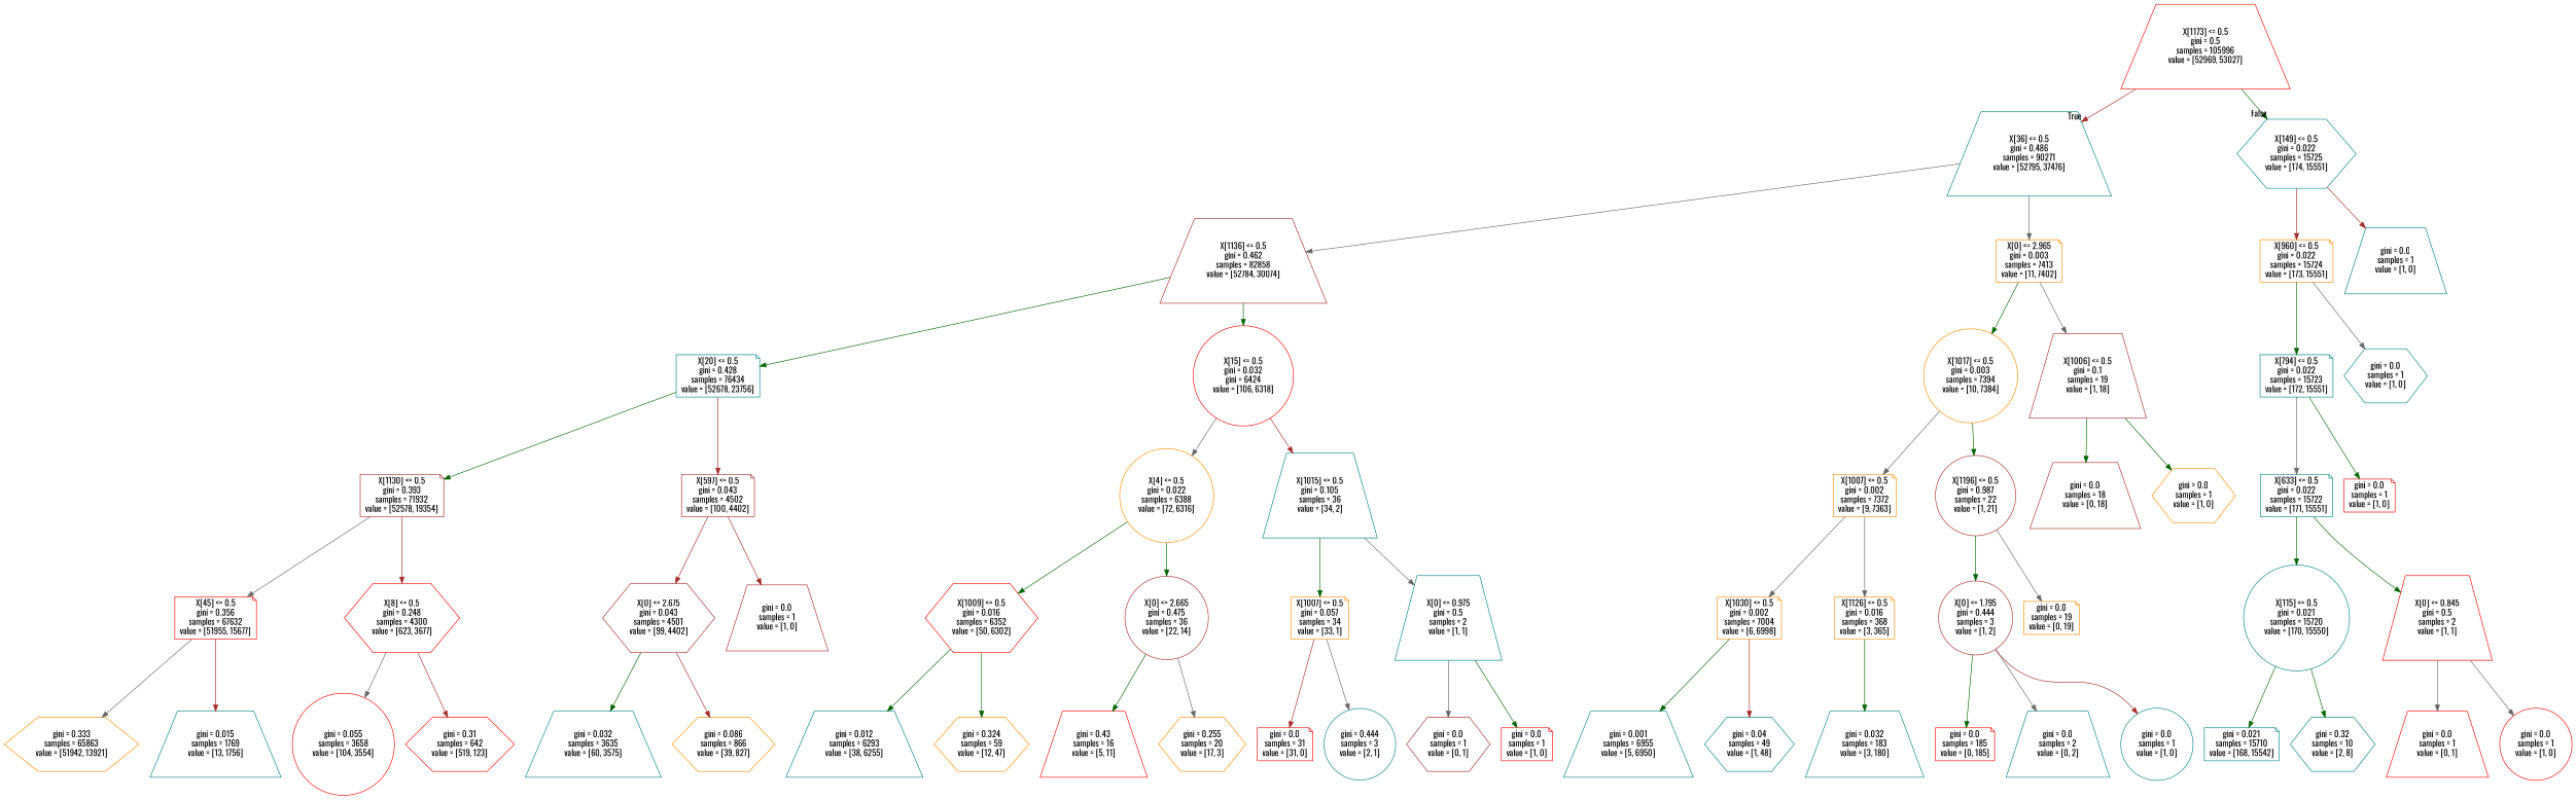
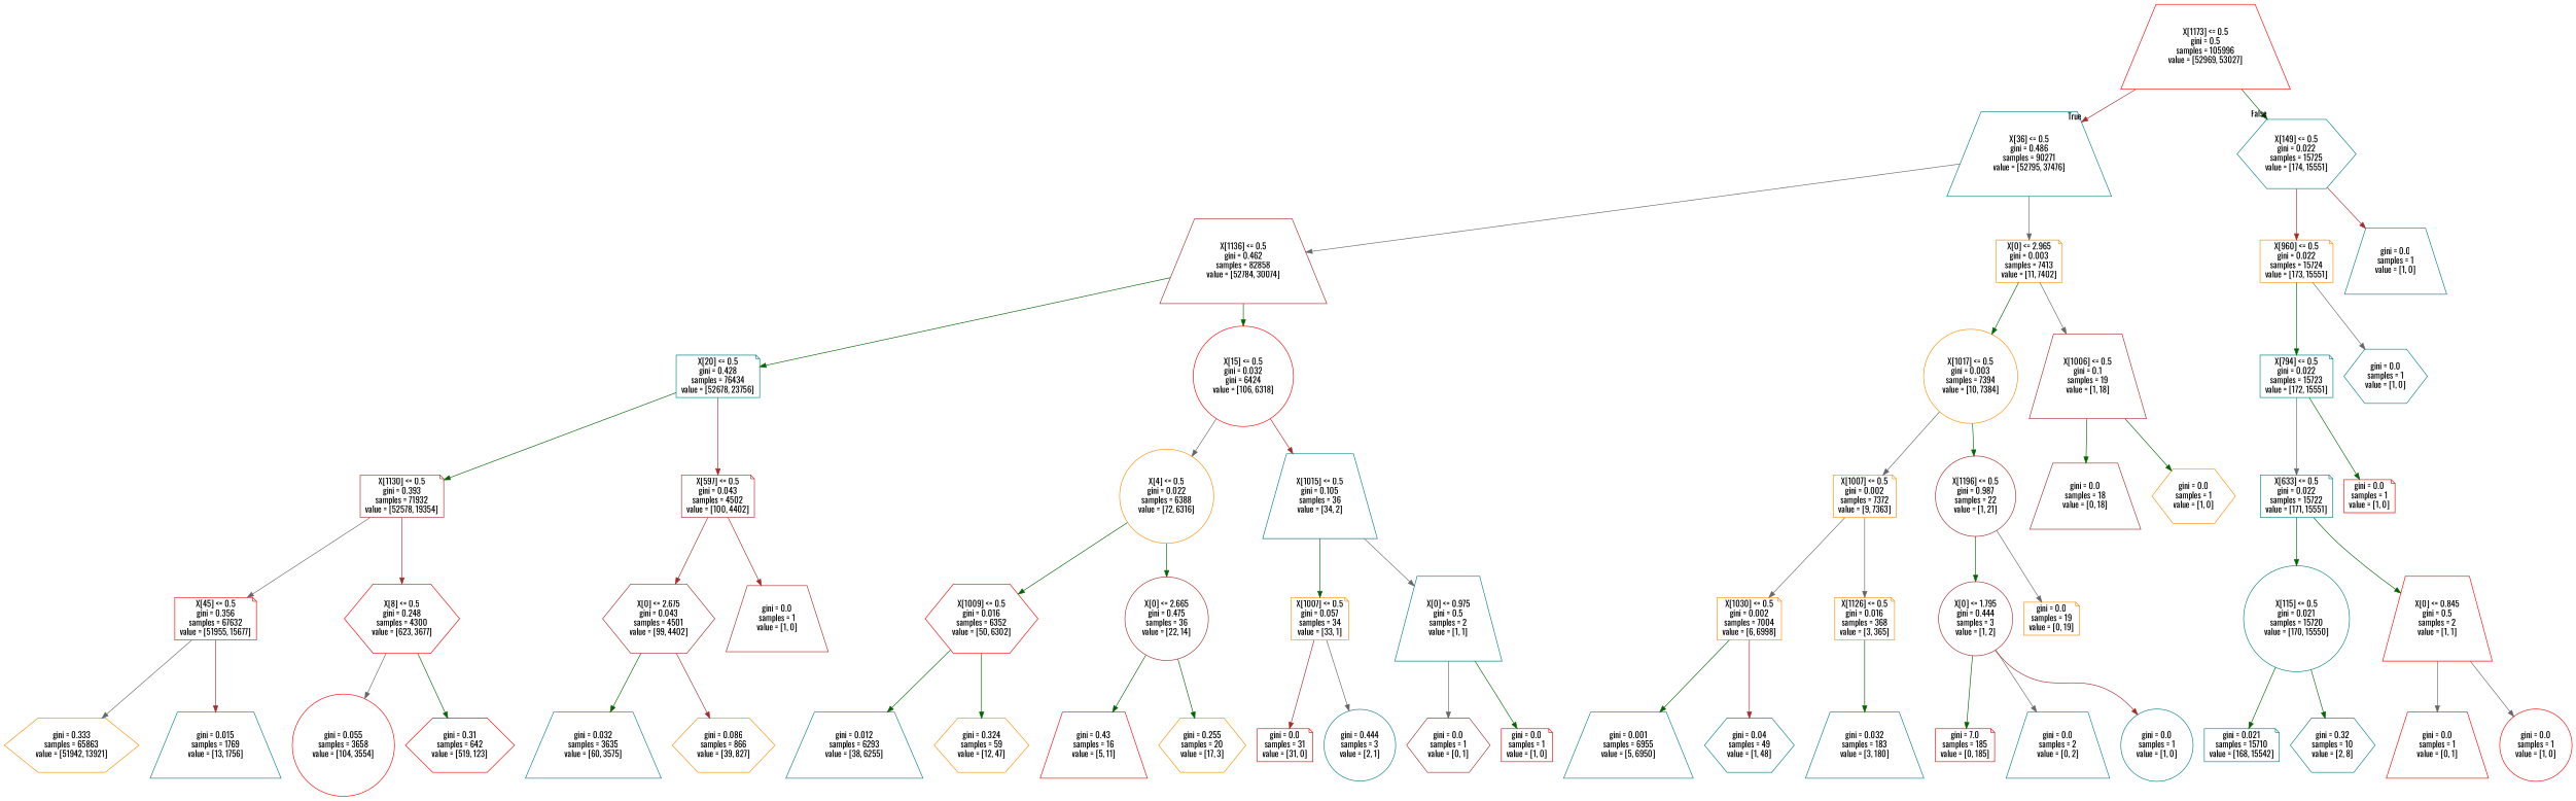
  digraph {
    fontname=Oswald
    node [color=teal fontname=Oswald shape=trapezium]
    edge [color=darkgreen fontname=Oswald]
    n1 [color=red label="X[1173] <= 0.5\ngini = 0.5\nsamples = 105996\nvalue = [52969, 53027]"]
    n2 [label="X[36] <= 0.5\ngini = 0.486\nsamples = 90271\nvalue = [52795, 37476]"]
    n3 [label="X[149] <= 0.5\ngini = 0.022\nsamples = 15725\nvalue = [174, 15551]" shape=hexagon]
    n4 [color=brown label="X[1136] <= 0.5\ngini = 0.462\nsamples = 82858\nvalue = [52784, 30074]"]
    n5 [color=darkorange label="X[0] <= 2.965\ngini = 0.003\nsamples = 7413\nvalue = [11, 7402]" shape=note]
    n6 [color=darkorange label="X[960] <= 0.5\ngini = 0.022\nsamples = 15724\nvalue = [173, 15551]" shape=note]
    n7 [label="gini = 0.0\nsamples = 1\nvalue = [1, 0]"]
    n8 [label="X[20] <= 0.5\ngini = 0.428\nsamples = 76434\nvalue = [52678, 23756]" shape=note]
    n9 [color=red label="X[15] <= 0.5\ngini = 0.032\ngini = 6424\nvalue = [106, 6318]" shape=circle]
    n10 [color=darkorange label="X[1017] <= 0.5\ngini = 0.003\nsamples = 7394\nvalue = [10, 7384]" shape=circle]
    n11 [color=brown label="X[1006] <= 0.5\ngini = 0.1\nsamples = 19\nvalue = [1, 18]"]
    n12 [color=brown label="X[1130] <= 0.5\ngini = 0.393\nsamples = 71932\nvalue = [52578, 19354]" shape=note]
    n13 [color=brown label="X[597] <= 0.5\ngini = 0.043\nsamples = 4502\nvalue = [100, 4402]" shape=note]
    n14 [color=darkorange label="X[4] <= 0.5\ngini = 0.022\nsamples = 6388\nvalue = [72, 6316]" shape=circle]
    n15 [label="X[1015] <= 0.5\ngini = 0.105\nsamples = 36\nvalue = [34, 2]"]
    n16 [color=red label="X[45] <= 0.5\ngini = 0.356\nsamples = 67632\nvalue = [51955, 15677]" shape=note]
    n17 [color=red label="X[8] <= 0.5\ngini = 0.248\nsamples = 4300\nvalue = [623, 3677]" shape=hexagon]
    n18 [color=brown label="X[0] <= 2.675\ngini = 0.043\nsamples = 4501\nvalue = [99, 4402]" shape=hexagon]
    n19 [color=brown label="gini = 0.0\nsamples = 1\nvalue = [1, 0]"]
    n20 [color=darkorange label="gini = 0.333\nsamples = 65863\nvalue = [51942, 13921]" shape=hexagon]
    n21 [label="gini = 0.015\nsamples = 1769\nvalue = [13, 1756]"]
    n22 [color=red label="gini = 0.055\nsamples = 3658\nvalue = [104, 3554]" shape=circle]
    n23 [color=red label="gini = 0.31\nsamples = 642\nvalue = [519, 123]" shape=hexagon]
    n24 [label="gini = 0.032\nsamples = 3635\nvalue = [60, 3575]"]
    n25 [color=darkorange label="gini = 0.086\nsamples = 866\nvalue = [39, 827]" shape=hexagon]
    n26 [color=red label="X[1009] <= 0.5\ngini = 0.016\nsamples = 6352\nvalue = [50, 6302]" shape=hexagon]
    n27 [color=brown label="X[0] <= 2.665\ngini = 0.475\nsamples = 36\nvalue = [22, 14]" shape=circle]
    n28 [color=darkorange label="X[1007] <= 0.5\ngini = 0.057\nsamples = 34\nvalue = [33, 1]" shape=note]
    n29 [label="X[0] <= 0.975\ngini = 0.5\nsamples = 2\nvalue = [1, 1]"]
    n30 [label="gini = 0.012\nsamples = 6293\nvalue = [38, 6255]"]
    n31 [color=darkorange label="gini = 0.324\nsamples = 59\nvalue = [12, 47]" shape=hexagon]
    n32 [color=red label="gini = 0.43\nsamples = 16\nvalue = [5, 11]"]
    n33 [color=darkorange label="gini = 0.255\nsamples = 20\nvalue = [17, 3]" shape=hexagon]
    n34 [color=red label="gini = 0.0\nsamples = 31\nvalue = [31, 0]" shape=note]
    n35 [label="gini = 0.444\nsamples = 3\nvalue = [2, 1]" shape=circle]
    n36 [color=brown label="gini = 0.0\nsamples = 1\nvalue = [0, 1]" shape=hexagon]
    n37 [color=red label="gini = 0.0\nsamples = 1\nvalue = [1, 0]" shape=note]
    n38 [color=darkorange label="X[1007] <= 0.5\ngini = 0.002\nsamples = 7372\nvalue = [9, 7363]" shape=note]
    n39 [color=brown label="X[1196] <= 0.5\ngini = 0.987\nsamples = 22\nvalue = [1, 21]" shape=circle]
    n40 [color=brown label="gini = 0.0\nsamples = 18\nvalue = [0, 18]"]
    n41 [color=darkorange label="gini = 0.0\nsamples = 1\nvalue = [1, 0]" shape=hexagon]
    n42 [color=darkorange label="X[1030] <= 0.5\ngini = 0.002\nsamples = 7004\nvalue = [6, 6998]" shape=note]
    n43 [color=darkorange label="X[1126] <= 0.5\ngini = 0.016\nsamples = 368\nvalue = [3, 365]" shape=note]
    n44 [color=brown label="X[0] <= 1.795\ngini = 0.444\nsamples = 3\nvalue = [1, 2]" shape=circle]
    n45 [color=darkorange label="gini = 0.0\nsamples = 19\nvalue = [0, 19]" shape=note]
    n46 [label="gini = 0.001\nsamples = 6955\nvalue = [5, 6950]"]
    n47 [label="gini = 0.04\nsamples = 49\nvalue = [1, 48]" shape=hexagon]
    n48 [label="gini = 0.032\nsamples = 183\nvalue = [3, 180]"]
-   n49 [color=red label="gini = 0.0\nsamples = 185\nvalue = [0, 185]" shape=note]
+   n49 [color=red label="gini = 7.0\nsamples = 185\nvalue = [0, 185]" shape=note]
    n50 [label="gini = 0.0\nsamples = 2\nvalue = [0, 2]"]
    n51 [label="gini = 0.0\nsamples = 1\nvalue = [1, 0]" shape=circle]
    n52 [label="X[794] <= 0.5\ngini = 0.022\nsamples = 15723\nvalue = [172, 15551]" shape=note]
    n53 [label="gini = 0.0\nsamples = 1\nvalue = [1, 0]" shape=hexagon]
    n54 [label="X[633] <= 0.5\ngini = 0.022\nsamples = 15722\nvalue = [171, 15551]" shape=note]
    n55 [color=red label="gini = 0.0\nsamples = 1\nvalue = [1, 0]" shape=note]
    n56 [label="X[115] <= 0.5\ngini = 0.021\nsamples = 15720\nvalue = [170, 15550]" shape=circle]
    n57 [color=red label="X[0] <= 0.845\ngini = 0.5\nsamples = 2\nvalue = [1, 1]"]
    n58 [label="gini = 0.021\nsamples = 15710\nvalue = [168, 15542]" shape=note]
    n59 [label="gini = 0.32\nsamples = 10\nvalue = [2, 8]" shape=hexagon]
    n60 [color=red label="gini = 0.0\nsamples = 1\nvalue = [0, 1]"]
    n61 [color=red label="gini = 0.0\nsamples = 1\nvalue = [1, 0]" shape=circle]
    n1 -> n2 [color=brown headlabel=True labelangle=45 labeldistance=2.5]
    n1 -> n3 [headlabel=False labelangle=-45 labeldistance=2.5]
    n2 -> n4 [color=gray40]
    n2 -> n5 [color=gray40]
    n3 -> n6 [color=brown]
    n3 -> n7 [color=brown]
    n4 -> n8
    n4 -> n9
    n5 -> n10
    n5 -> n11 [color=gray40]
    n6 -> n52
    n6 -> n53 [color=gray40]
    n8 -> n12
    n8 -> n13 [color=brown]
    n9 -> n14 [color=gray40]
    n9 -> n15 [color=brown]
    n10 -> n38 [color=gray40]
    n10 -> n39
    n11 -> n40
    n11 -> n41
    n12 -> n16 [color=gray40]
    n12 -> n17 [color=brown]
    n13 -> n18 [color=brown]
    n13 -> n19 [color=brown]
    n14 -> n26
    n14 -> n27
    n15 -> n28
    n15 -> n29 [color=gray40]
    n16 -> n20 [color=gray40]
    n16 -> n21 [color=brown]
    n17 -> n22 [color=gray40]
-   n17 -> n23 [color=brown]
+   n17 -> n23
    n18 -> n24
    n18 -> n25 [color=brown]
    n26 -> n30
    n26 -> n31
    n27 -> n32
-   n27 -> n33 [color=gray40]
+   n27 -> n33
    n28 -> n34 [color=brown]
    n28 -> n35 [color=gray40]
    n29 -> n36 [color=gray40]
    n29 -> n37
    n38 -> n42 [color=gray40]
    n38 -> n43 [color=gray40]
    n39 -> n44
    n39 -> n45 [color=gray40]
    n42 -> n46
    n42 -> n47 [color=brown]
    n43 -> n48
    n44 -> n49
    n44 -> n50 [color=gray40]
    n44 -> n51 [color=brown]
    n52 -> n54 [color=gray40]
    n52 -> n55
    n54 -> n56
    n54 -> n57
    n56 -> n58
    n56 -> n59
    n57 -> n60 [color=gray40]
    n57 -> n61 [color=gray40]
  }
